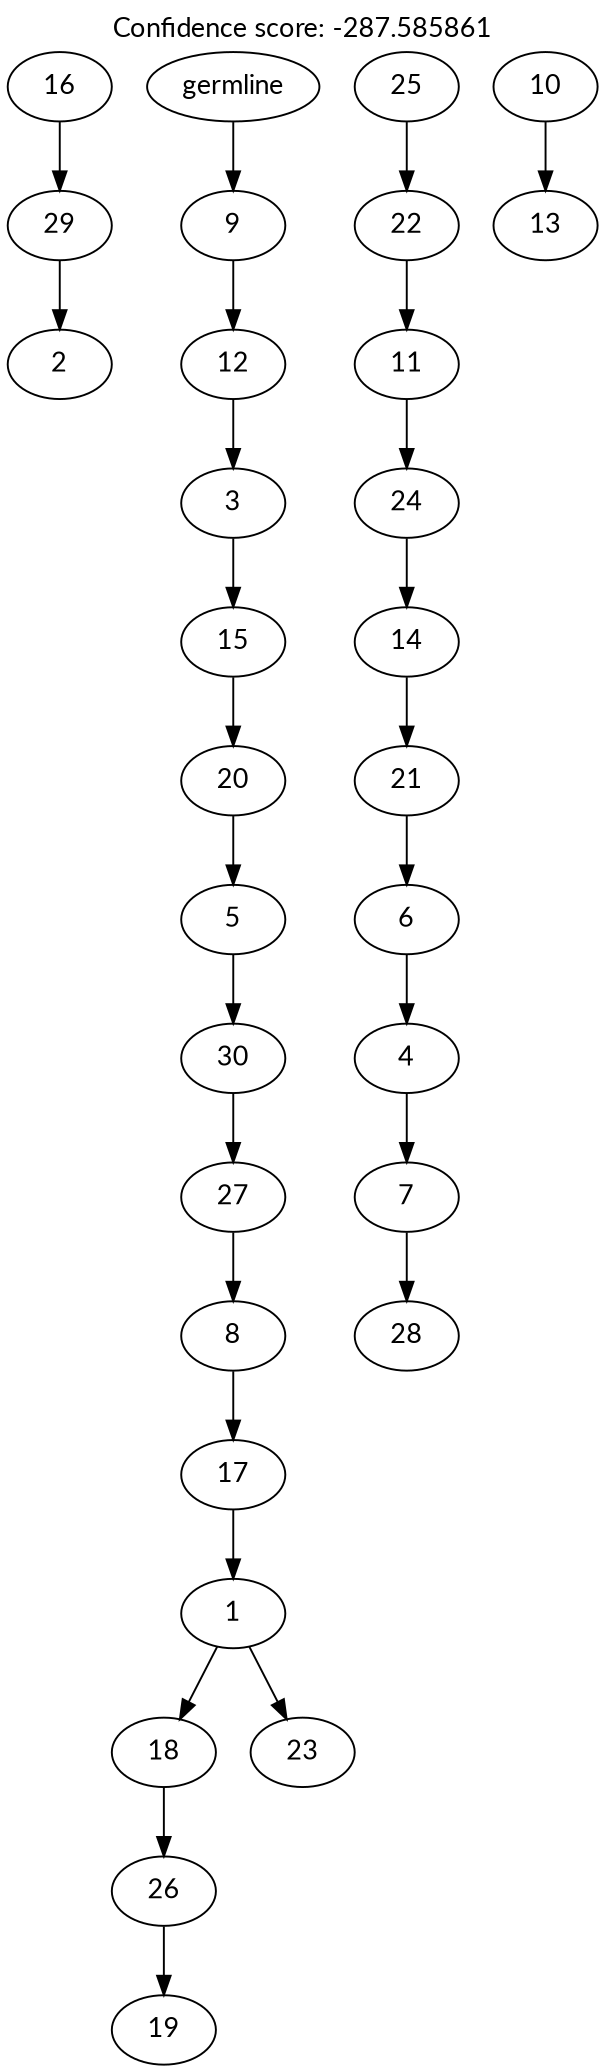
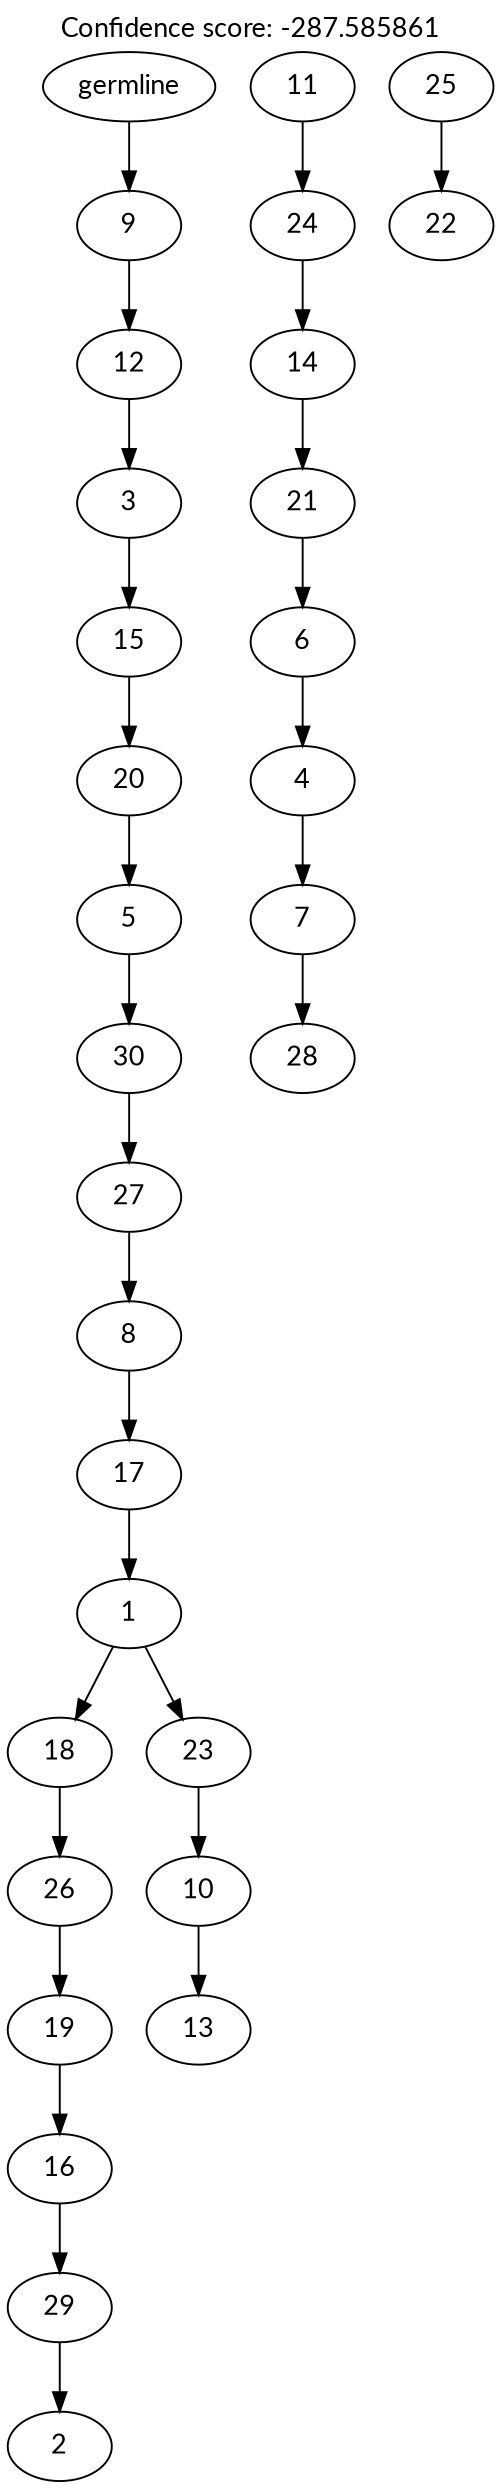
  digraph {
    fontname=Lato
    label="Confidence score: -287.585861"
    labelloc=t
    node [fontname=Lato]
    edge [fontname=Lato]
    n1 [label=29]
    n2 [label=2]
    n3 [label=16]
    n4 [label=19]
    n5 [label=26]
    n6 [label=18]
    n7 [label=28]
    n8 [label=7]
    n9 [label=4]
    n10 [label=6]
    n11 [label=21]
    n12 [label=14]
    n13 [label=24]
    n14 [label=11]
    n15 [label=22]
    n16 [label=25]
    n17 [label=10]
    n18 [label=13]
    n19 [label=23]
    n20 [label=1]
    n21 [label=17]
    n22 [label=8]
    n23 [label=27]
    n24 [label=30]
    n25 [label=5]
    n26 [label=20]
    n27 [label=15]
    n28 [label=3]
    n29 [label=12]
    n30 [label=9]
    n31 [label=germline]
    n1 -> n2
    n3 -> n1
+   n4 -> n3
    n5 -> n4
    n6 -> n5
    n8 -> n7
    n9 -> n8
    n10 -> n9
    n11 -> n10
    n12 -> n11
    n13 -> n12
    n14 -> n13
-   n15 -> n14
    n16 -> n15
    n17 -> n18
+   n19 -> n17
    n20 -> n6
    n20 -> n19
    n21 -> n20
    n22 -> n21
    n23 -> n22
    n24 -> n23
    n25 -> n24
    n26 -> n25
    n27 -> n26
    n28 -> n27
    n29 -> n28
    n30 -> n29
    n31 -> n30
  }
